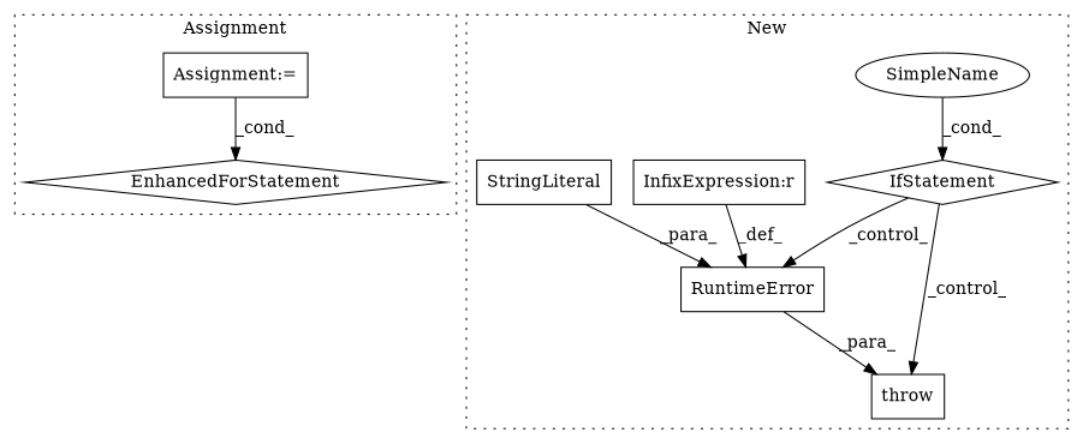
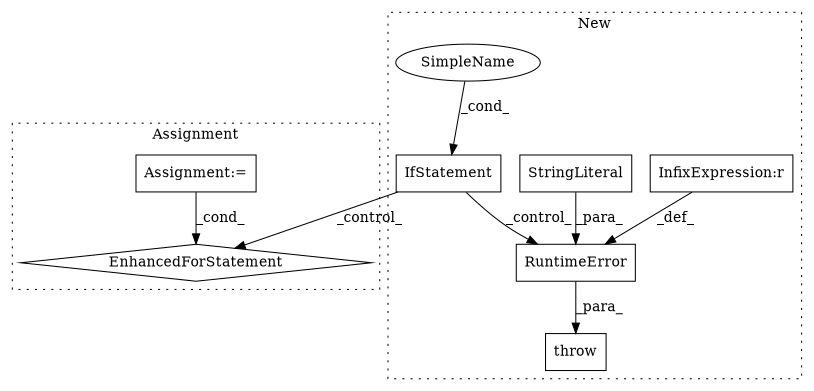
  digraph {
    node [l="57,2" s="15198,15279" shape=box]
    n1 [a=70 label=EnhancedForStatement shape=diamond]
    n2 [a=7 label="Assignment:="]
    n3 [a=32 l="13,1" label=RuntimeError s="15826,15879"]
    n4 [a=53 l=6 label=throw s=15820]
-   n5 [a=25 l="4,2" label=IfStatement s="15784,15808" shape=diamond]
+   n5 [a=25 l="4,2" label=IfStatement s="15784,15808"]
    n6 [a=42 label=SimpleName shape=ellipse l="" s=""]
    n7 [a=27 l=4 label="InfixExpression:r" s=15803]
    n8 [a=45 l=40 label=StringLiteral s=15839]
    subgraph cluster_1 {
      label=Assignment
      style=dotted
      n1
      n2
    }
    subgraph cluster_2 {
      label=New
      style=dotted
      n3
      n4
      n5
      n6
      n7
      n8
    }
    n2 -> n1 [label=_cond_]
    n3 -> n4 [label=_para_]
    n5 -> n3 [label=_control_]
-   n5 -> n4 [label=_control_]
+   n5 -> n1 [label=_control_]
    n6 -> n5 [label=_cond_]
    n7 -> n3 [label=_def_]
    n8 -> n3 [label=_para_]
  }
